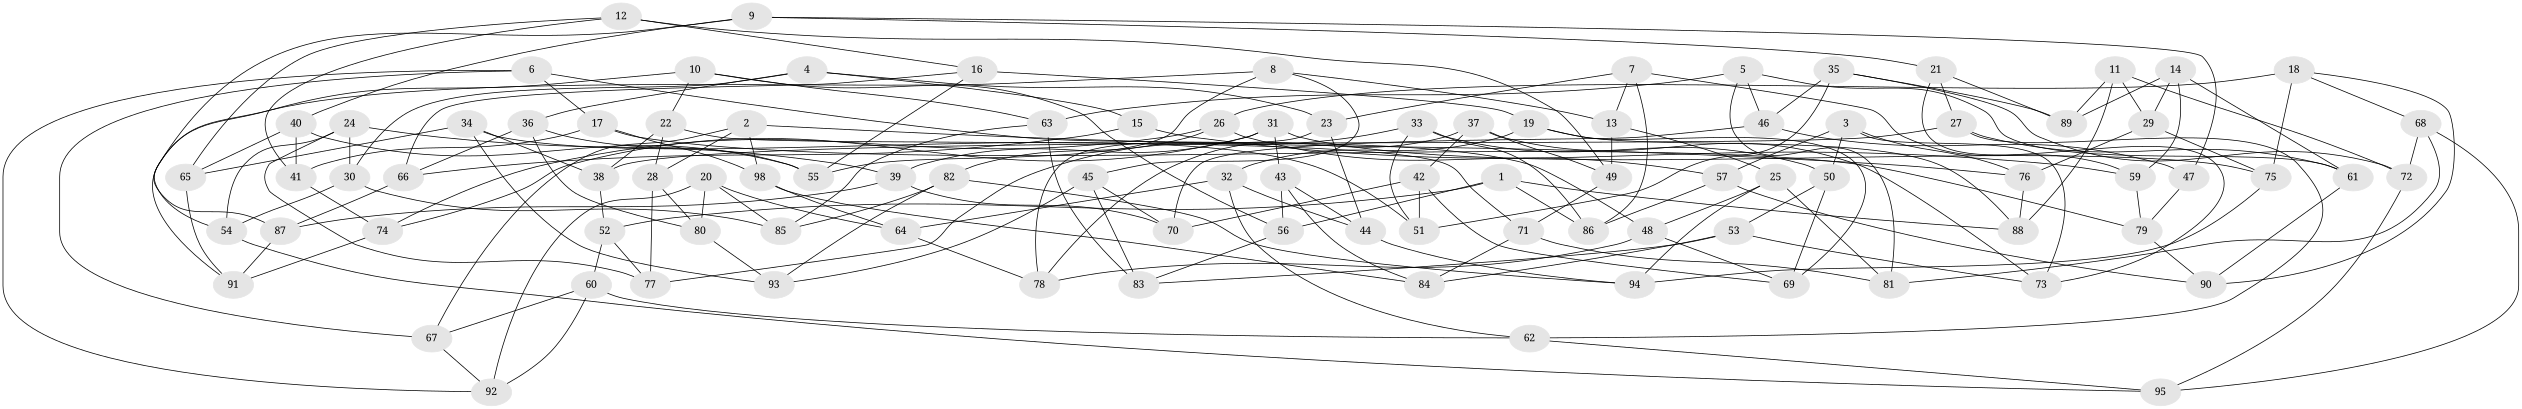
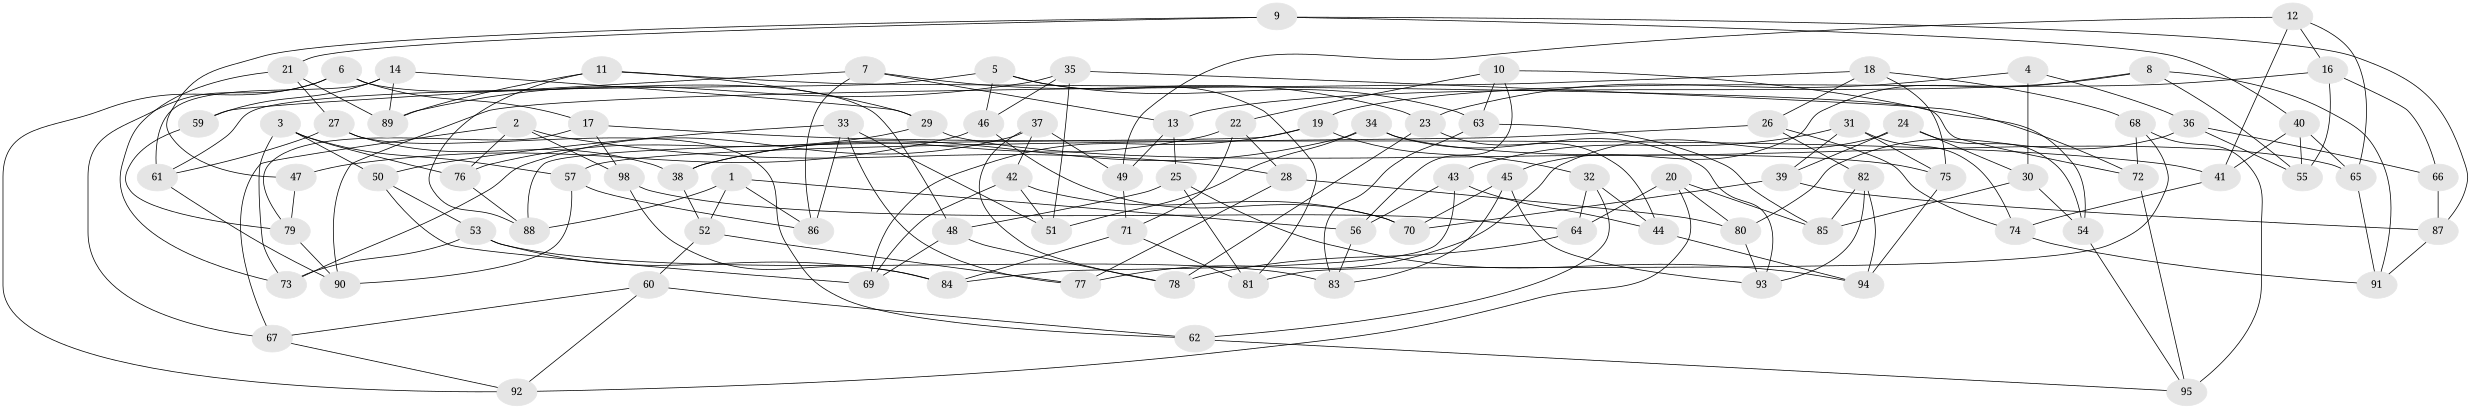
  graph {
    fontname="Noto Serif"
    node [color=gray90 fontname="Noto Serif" style=filled]
    edge [fontname="Noto Serif"]
    1
    52
    56
    86
    88
    77
    60
    83
    2
    28
    n11 [label=98]
    67
    76
    80
    64
    84
    92
    3
    50
    57
    73
    69
    53
    90
    4
-   15
    23
    30
    36
    59
    66
    44
    78
    54
    85
    55
    5
    46
    61
    63
    81
    47
    70
    6
    17
    48
    41
    79
    7
    13
    49
    25
    8
    45
    91
    93
    9
    21
    40
    87
    89
    27
    65
    10
    22
    38
    71
    95
    11
    29
    72
    75
    12
    16
    19
    74
    94
    14
    32
    18
    26
    68
    82
    62
    20
    24
    39
    31
    43
    33
    51
    34
    35
    37
    42
    1 -- 52
    1 -- 56
    1 -- 86
    1 -- 88
    52 -- 77
    52 -- 60
    56 -- 83
    60 -- 67
    60 -- 92
    60 -- 62
    2 -- 28
    2 -- n11
    2 -- 67
    2 -- 76
    28 -- 77
    28 -- 80
    n11 -- 64
    n11 -- 84
    67 -- 92
    76 -- 88
    80 -- 93
    64 -- 78
    3 -- 76
    3 -- 50
    3 -- 57
    3 -- 73
    50 -- 69
    50 -- 53
    57 -- 86
    57 -- 90
    53 -- 83
    53 -- 84
    53 -- 73
-   4 -- 15
    4 -- 23
    4 -- 30
    4 -- 36
-   15 -- 59
-   15 -- 66
    23 -- 44
    23 -- 78
    30 -- 54
    30 -- 85
    36 -- 80
    36 -- 66
    36 -- 55
    59 -- 79
    66 -- 87
    44 -- 94
    54 -- 95
    5 -- 46
    5 -- 61
    5 -- 63
    5 -- 81
    46 -- 47
    46 -- 70
    61 -- 90
    63 -- 83
    63 -- 85
    47 -- 79
    6 -- 67
    6 -- 92
    6 -- 17
    6 -- 48
    17 -- n11
    17 -- 41
    17 -- 79
    48 -- 69
    48 -- 78
    41 -- 74
    79 -- 90
    7 -- 86
    7 -- 23
    7 -- 59
    7 -- 13
    13 -- 49
    13 -- 25
    49 -- 71
    25 -- 81
    25 -- 48
    25 -- 94
    8 -- 55
    8 -- 13
    8 -- 45
    8 -- 91
    45 -- 83
    45 -- 70
    45 -- 93
    9 -- 47
    9 -- 21
    9 -- 40
    9 -- 87
    21 -- 73
    21 -- 89
    21 -- 27
    40 -- 55
    40 -- 41
    40 -- 65
    87 -- 91
    27 -- 61
    27 -- 38
    27 -- 62
    65 -- 91
    10 -- 56
    10 -- 54
    10 -- 63
    10 -- 22
    22 -- 28
    22 -- 38
    22 -- 71
    38 -- 52
    71 -- 84
    71 -- 81
    11 -- 88
    11 -- 89
    11 -- 29
    11 -- 72
    29 -- 76
    29 -- 75
    72 -- 95
    75 -- 94
    12 -- 41
    12 -- 49
    12 -- 65
    12 -- 16
    16 -- 66
    16 -- 55
    16 -- 19
    19 -- 88
    19 -- 69
    19 -- 32
    74 -- 91
    14 -- 59
    14 -- 61
    14 -- 89
    14 -- 29
    32 -- 64
    32 -- 44
    32 -- 62
    18 -- 90
    18 -- 75
    18 -- 26
    18 -- 68
    26 -- 57
    26 -- 74
    26 -- 82
    68 -- 81
    68 -- 95
    68 -- 72
    82 -- 85
    82 -- 93
    82 -- 94
    62 -- 95
    20 -- 80
    20 -- 64
    20 -- 92
    20 -- 85
    24 -- 77
    24 -- 30
    24 -- 54
    24 -- 39
    39 -- 70
    39 -- 87
    31 -- 75
    31 -- 74
    31 -- 39
    31 -- 43
    43 -- 56
    43 -- 84
    43 -- 44
    33 -- 86
    33 -- 77
    33 -- 50
    33 -- 51
    34 -- 93
    34 -- 65
    34 -- 38
    34 -- 51
    35 -- 46
    35 -- 89
    35 -- 72
    35 -- 51
    37 -- 73
    37 -- 78
    37 -- 49
    37 -- 42
    42 -- 69
    42 -- 70
    42 -- 51
  }
